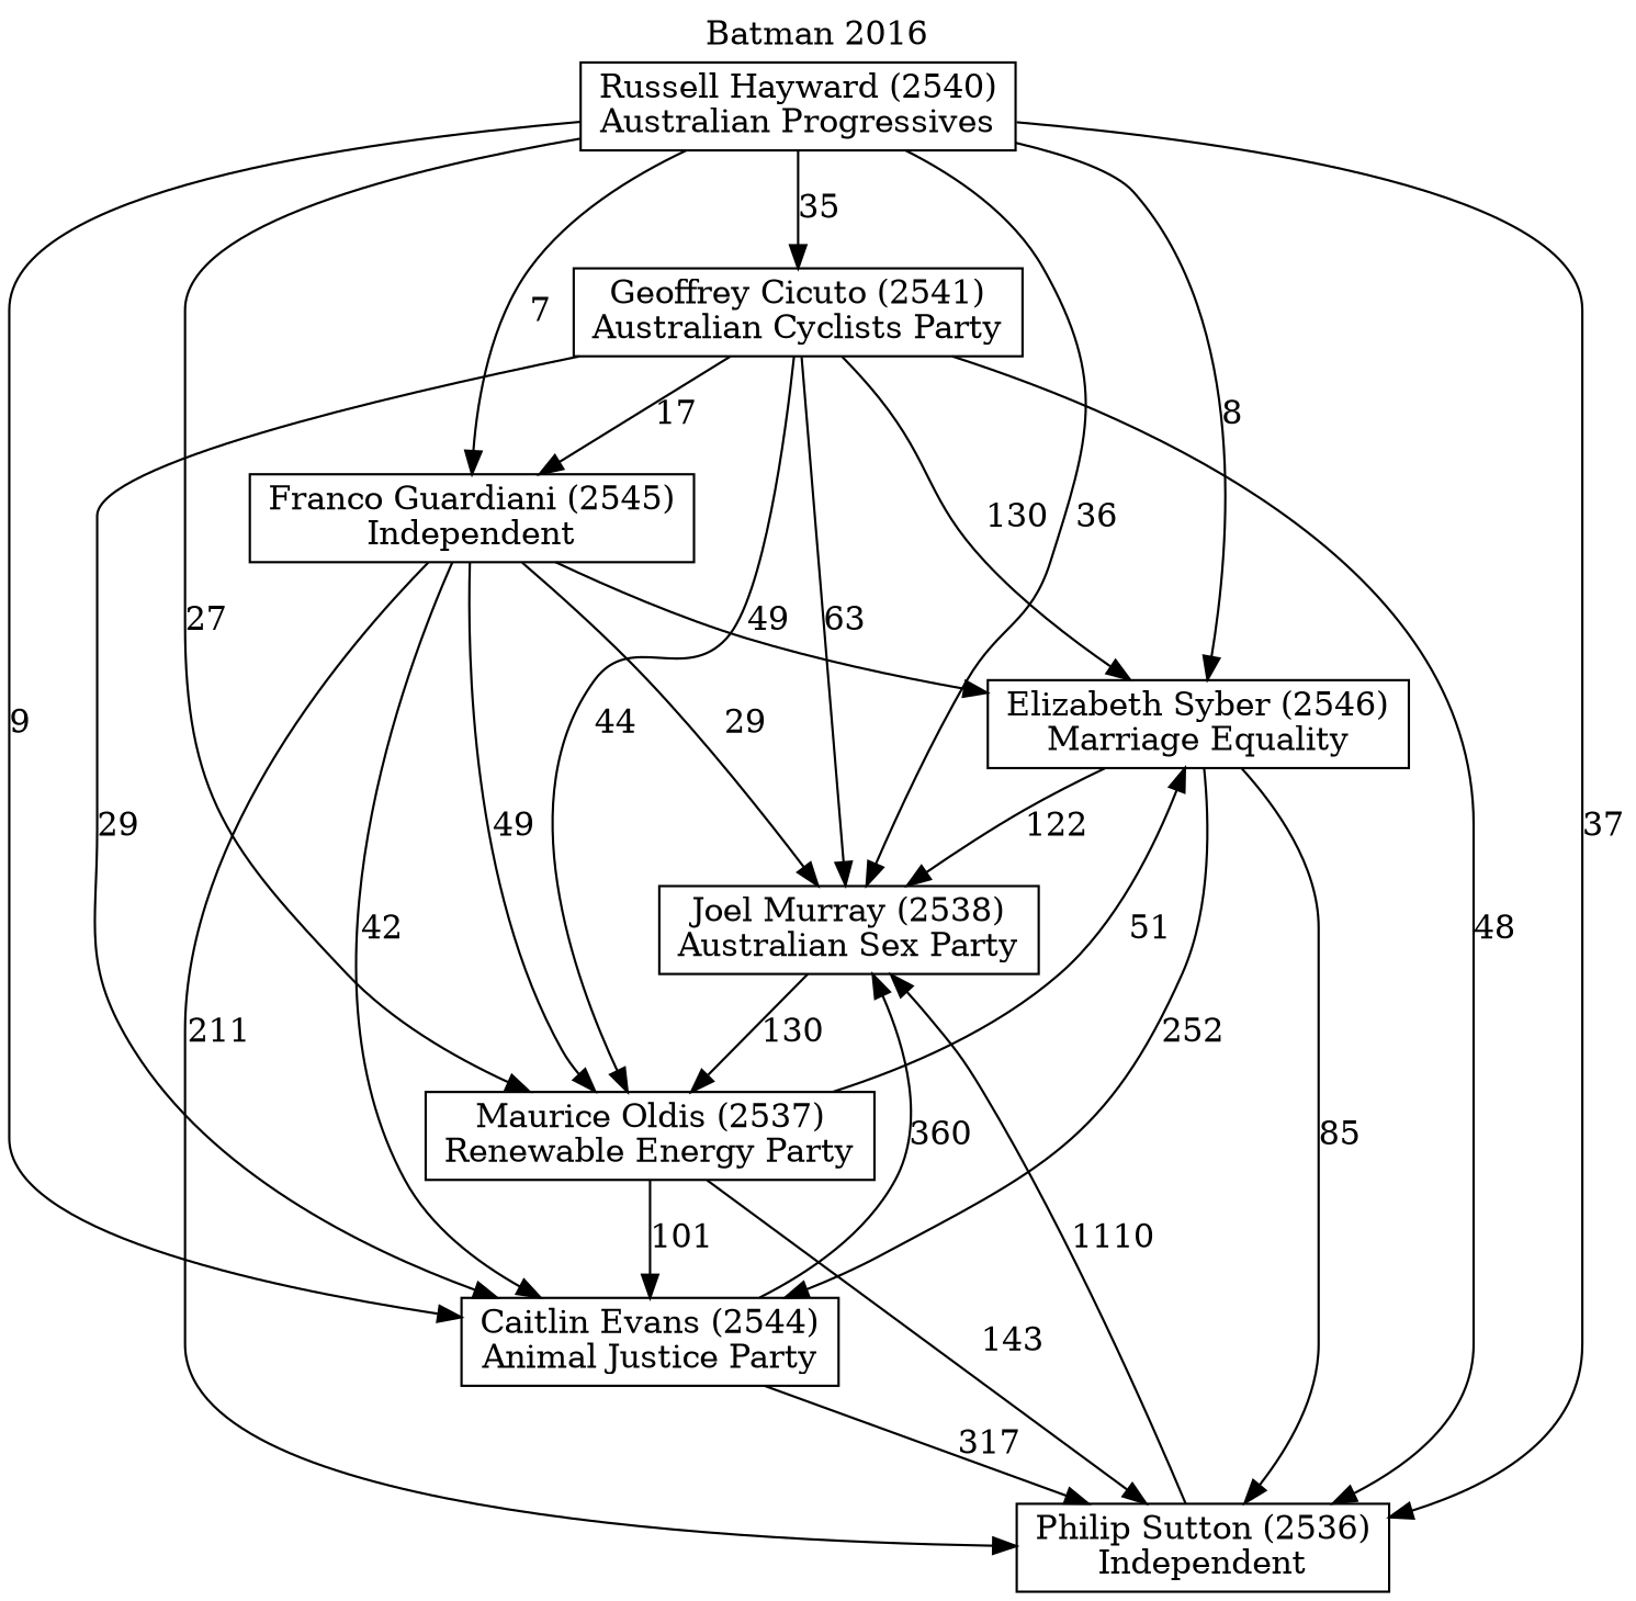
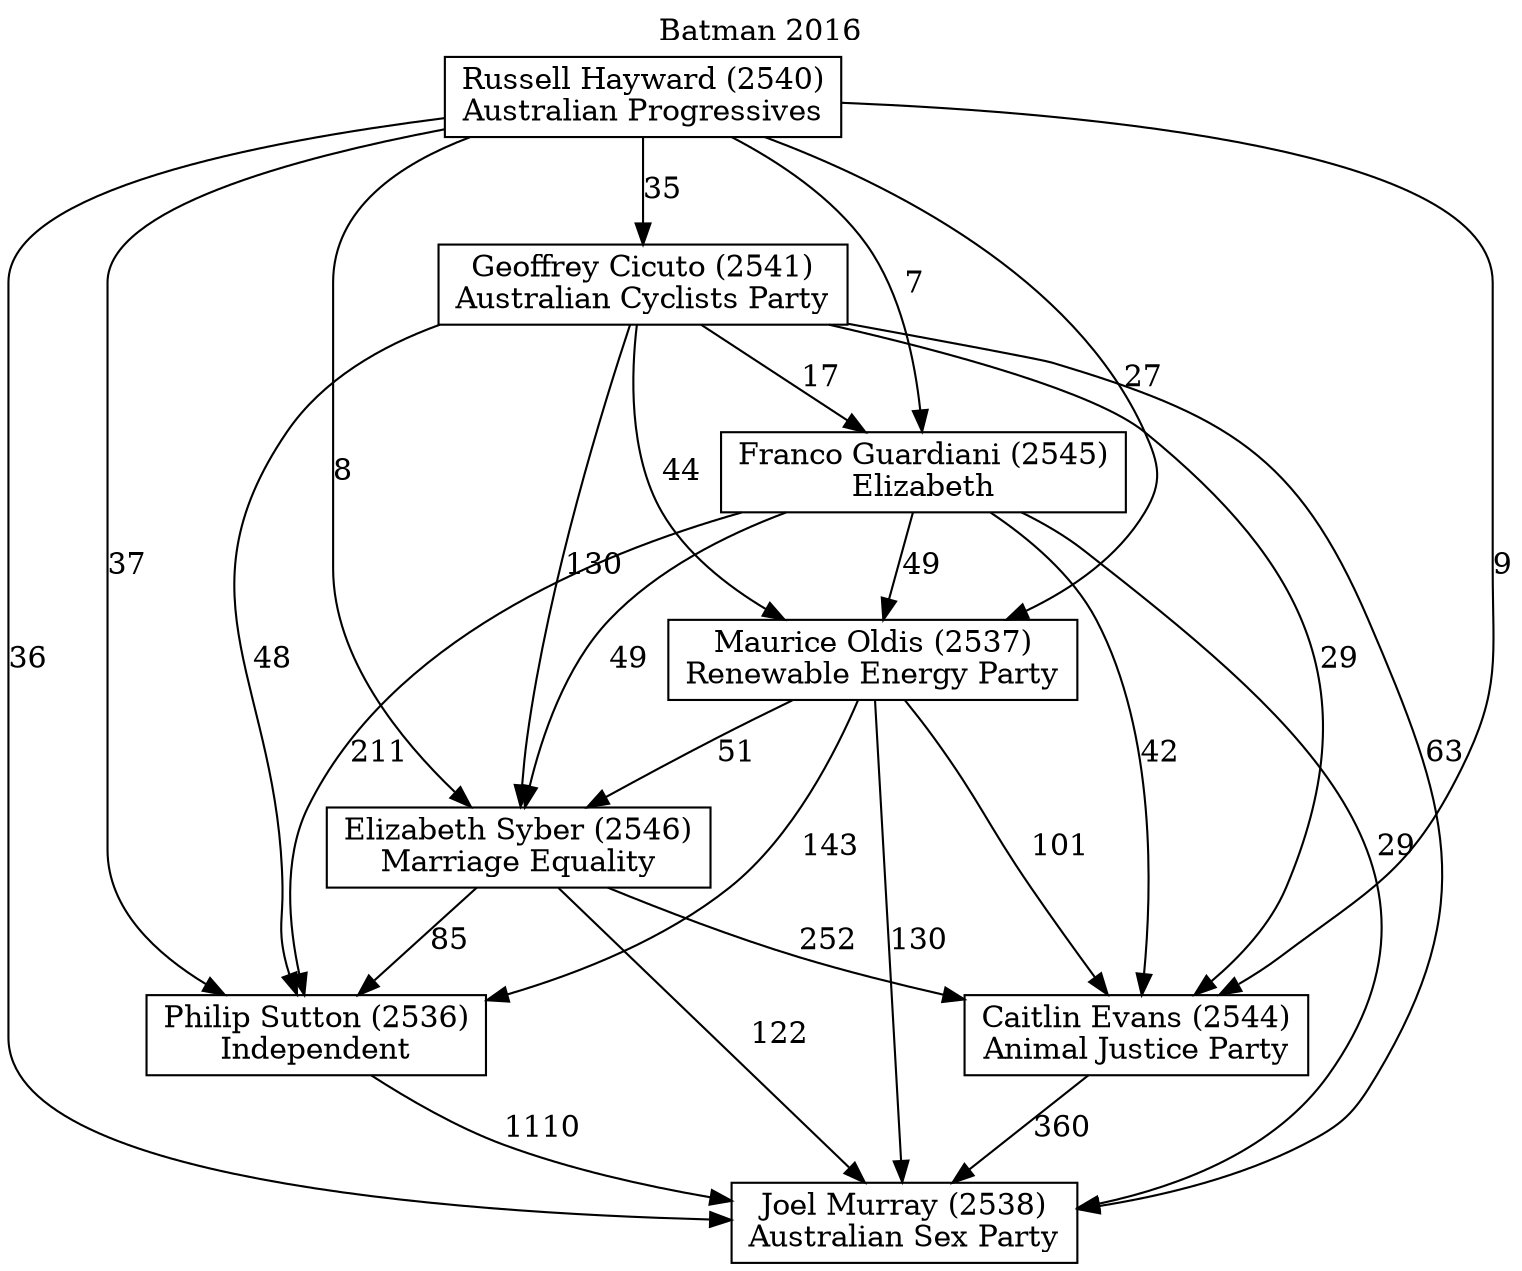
  digraph {
    label="Batman 2016"
    labelloc=t
    mclimit=10
    node [shape=box]
-   n1 [label="Franco Guardiani (2545)\nIndependent"]
+   n1 [label="Franco Guardiani (2545)\nElizabeth"]
    n2 [label="Elizabeth Syber (2546)\nMarriage Equality"]
    n3 [label="Joel Murray (2538)\nAustralian Sex Party"]
    n4 [label="Philip Sutton (2536)\nIndependent"]
    n5 [label="Caitlin Evans (2544)\nAnimal Justice Party"]
    n6 [label="Maurice Oldis (2537)\nRenewable Energy Party"]
    n7 [label="Geoffrey Cicuto (2541)\nAustralian Cyclists Party"]
    n8 [label="Russell Hayward (2540)\nAustralian Progressives"]
    n1 -> n2 [label=49]
    n1 -> n3 [label=29]
    n1 -> n4 [label=211]
    n1 -> n5 [label=42]
    n1 -> n6 [label=49]
    n2 -> n3 [label=122]
    n2 -> n4 [label=85]
    n2 -> n5 [label=252]
    n4 -> n3 [label=1110]
    n5 -> n3 [label=360]
-   n5 -> n4 [label=317]
    n6 -> n2 [label=51]
-   n3 -> n6 [label=130]
+   n6 -> n3 [label=130]
    n6 -> n4 [label=143]
    n6 -> n5 [label=101]
    n7 -> n1 [label=17]
    n7 -> n2 [label=130]
    n7 -> n3 [label=63]
    n7 -> n4 [label=48]
    n7 -> n5 [label=29]
    n7 -> n6 [label=44]
    n8 -> n1 [label=7]
    n8 -> n2 [label=8]
    n8 -> n3 [label=36]
    n8 -> n4 [label=37]
    n8 -> n5 [label=9]
    n8 -> n6 [label=27]
    n8 -> n7 [label=35]
  }
